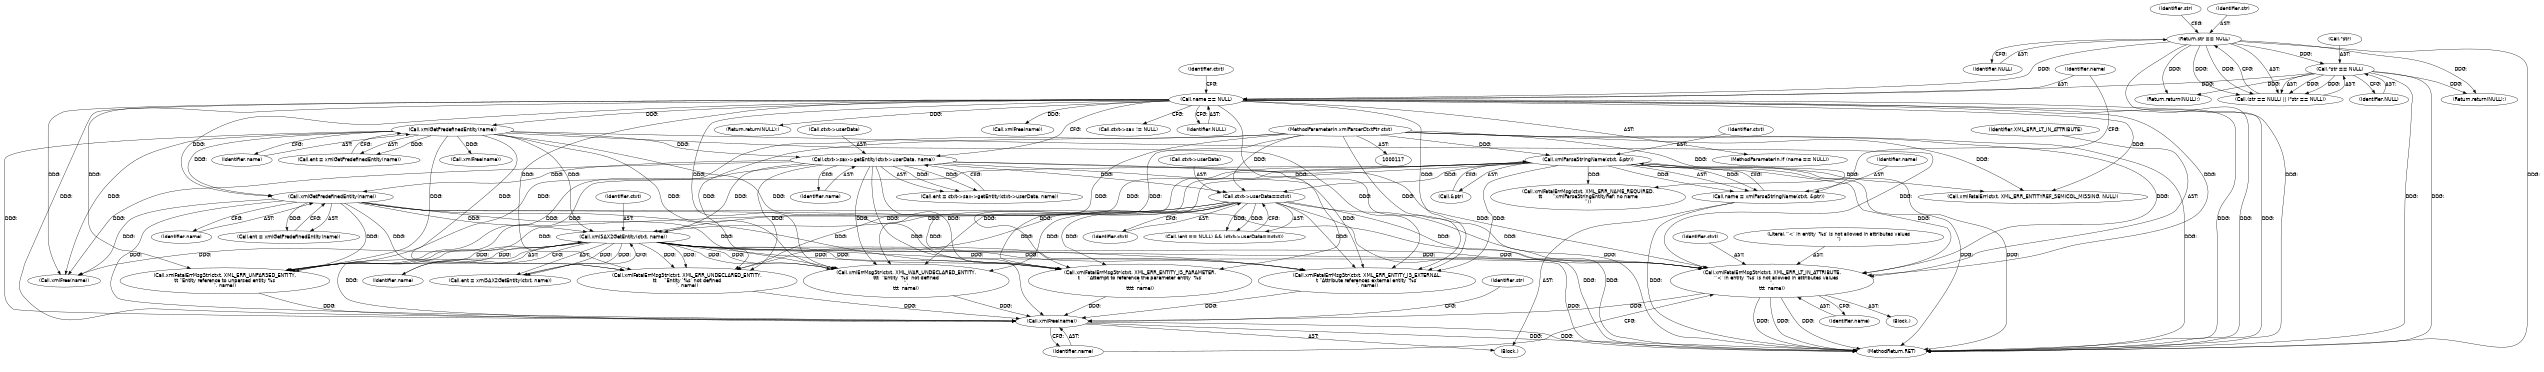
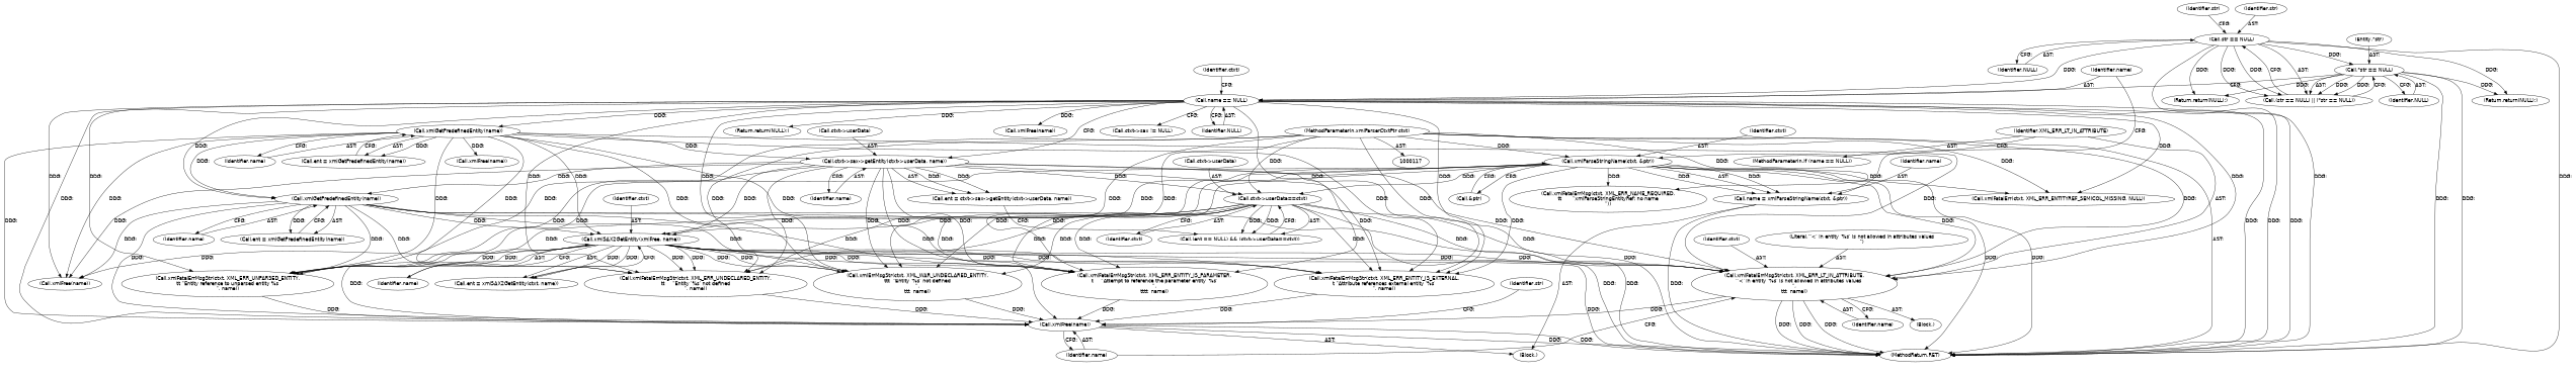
  digraph {
    fontname="DejaVu Sans"
    node [fontname="DejaVu Sans"]
    edge [fontname="DejaVu Sans"]
    n1 [label="(Call,xmlFatalErrMsgStr(ctxt, XML_ERR_LT_IN_ATTRIBUTE,\n     \"'<' in entity '%s' is not allowed in attributes values\n\",\n\t\t\t  name))"]
    n2 [label="(Call,xmlFree(name))"]
    n3 [label="(MethodReturn,RET)"]
    n4 [label="(Identifier,name)"]
    n5 [label="(Block,)"]
    n6 [label="(Block,)"]
    n7 [label="(Identifier,name)"]
    n8 [label="(Call,xmlParseStringName(ctxt, &ptr))"]
-   n9 [label="(Call,xmlSAX2GetEntity(ctxt, name))"]
+   n9 [label="(Call,xmlSAX2GetEntity(xmlFree, name))"]
    n10 [label="(Call,ctxt->userData==ctxt)"]
    n11 [label="(Call,name = xmlParseStringName(ctxt, &ptr))"]
    n12 [label="(Call,xmlFatalErrMsg(ctxt, XML_ERR_NAME_REQUIRED,\n\t\t       \"xmlParseStringEntityRef: no name\n\"))"]
    n13 [label="(Call,xmlFatalErr(ctxt, XML_ERR_ENTITYREF_SEMICOL_MISSING, NULL))"]
    n14 [label="(Call,&ptr)"]
    n15 [label="(Call,xmlErrMsgStr(ctxt, XML_WAR_UNDECLARED_ENTITY,\n\t\t\t  \"Entity '%s' not defined\n\",\n\t\t\t  name))"]
    n16 [label="(Call,xmlFatalErrMsgStr(ctxt, XML_ERR_UNPARSED_ENTITY,\n\t\t \"Entity reference to unparsed entity %s\n\", name))"]
    n17 [label="(Call,xmlFatalErrMsgStr(ctxt, XML_ERR_ENTITY_IS_EXTERNAL,\n\t \"Attribute references external entity '%s'\n\", name))"]
    n18 [label="(Call,xmlFatalErrMsgStr(ctxt, XML_ERR_ENTITY_IS_PARAMETER,\n\t     \"Attempt to reference the parameter entity '%s'\n\",\n\t\t\t\t  name))"]
    n19 [label="(Call,xmlFatalErrMsgStr(ctxt, XML_ERR_UNDECLARED_ENTITY,\n\t\t     \"Entity '%s' not defined\n\", name))"]
    n20 [label="(Call,ent = xmlSAX2GetEntity(ctxt, name))"]
    n21 [label="(Call,xmlFree(name))"]
    n22 [label="(Identifier,name)"]
    n23 [label="(Call,(ent == NULL) && (ctxt->userData==ctxt))"]
    n24 [label="(Identifier,ctxt)"]
    n25 [label="(MethodParameterIn,xmlParserCtxtPtr ctxt)"]
    n26 [label=1000117]
    n27 [label="(Call,ctxt->sax->getEntity(ctxt->userData, name))"]
    n28 [label="(Call,xmlGetPredefinedEntity(name))"]
    n29 [label="(Identifier,name)"]
    n30 [label="(Call,ent = ctxt->sax->getEntity(ctxt->userData, name))"]
    n31 [label="(Call,ent = xmlGetPredefinedEntity(name))"]
    n32 [label="(Identifier,name)"]
    n33 [label="(Call,xmlGetPredefinedEntity(name))"]
    n34 [label="(Identifier,name)"]
    n35 [label="(Call,ent = xmlGetPredefinedEntity(name))"]
    n36 [label="(Call,xmlFree(name))"]
    n37 [label="(Call,name == NULL)"]
    n38 [label="(Return,return(NULL);)"]
    n39 [label="(Call,xmlFree(name))"]
    n40 [label="(Call,ctxt->sax != NULL)"]
    n41 [label="(MethodParameterIn,if (name == NULL))"]
    n42 [label="(Identifier,NULL)"]
-   n43 [label="(Return,str == NULL)"]
+   n43 [label="(Call,str == NULL)"]
    n44 [label="(Call,*str == NULL)"]
    n45 [label="(Identifier,NULL)"]
    n46 [label="(Return,return(NULL);)"]
    n47 [label="(Call,(str == NULL) || (*str == NULL))"]
    n48 [label="(Return,return(NULL);)"]
    n49 [label="(Identifier,NULL)"]
    n50 [label="(Call,ctxt->userData)"]
    n51 [label="(Identifier,ctxt)"]
    n52 [label="(Identifier,ctxt)"]
    n53 [label="(Call,ctxt->userData)"]
    n54 [label="(Literal,\"'<' in entity '%s' is not allowed in attributes values\n\")"]
    n55 [label="(Identifier,name)"]
    n56 [label="(Identifier,ctxt)"]
-   n57 [label="(Call,*str)"]
+   n57 [label="(Entity,*str)"]
    n58 [label="(Identifier,str)"]
    n59 [label="(Identifier,ctxt)"]
    n60 [label="(Identifier,XML_ERR_LT_IN_ATTRIBUTE)"]
    n61 [label="(Identifier,str)"]
    n62 [label="(Identifier,name)"]
    n63 [label="(Identifier,str)"]
    n1 -> n2 [label="DDG: "]
    n1 -> n3 [label="DDG: "]
    n1 -> n3 [label="DDG: "]
    n1 -> n3 [label="DDG: "]
    n1 -> n4 [label="CFG: "]
    n1 -> n5 [label="AST: "]
    n2 -> n3 [label="DDG: "]
    n2 -> n3 [label="DDG: "]
    n2 -> n6 [label="AST: "]
    n2 -> n7 [label="CFG: "]
    n4 -> n1 [label="AST: "]
    n7 -> n1 [label="CFG: "]
    n7 -> n2 [label="AST: "]
    n8 -> n1 [label="DDG: "]
    n8 -> n3 [label="DDG: "]
    n8 -> n3 [label="DDG: "]
    n8 -> n9 [label="DDG: "]
    n8 -> n10 [label="DDG: "]
    n8 -> n11 [label="AST: "]
    n8 -> n11 [label="DDG: "]
    n8 -> n11 [label="DDG: "]
    n8 -> n12 [label="DDG: "]
    n8 -> n13 [label="DDG: "]
-   n8 -> n14 [label="AST: "]
+   n8 -> n14 [label="CFG: "]
    n8 -> n15 [label="DDG: "]
    n8 -> n16 [label="DDG: "]
    n8 -> n17 [label="DDG: "]
    n8 -> n18 [label="DDG: "]
    n8 -> n19 [label="DDG: "]
    n9 -> n1 [label="DDG: "]
    n9 -> n1 [label="DDG: "]
    n9 -> n2 [label="DDG: "]
    n9 -> n3 [label="DDG: "]
    n9 -> n15 [label="DDG: "]
    n9 -> n15 [label="DDG: "]
    n9 -> n16 [label="DDG: "]
    n9 -> n16 [label="DDG: "]
    n9 -> n17 [label="DDG: "]
    n9 -> n17 [label="DDG: "]
    n9 -> n18 [label="DDG: "]
    n9 -> n18 [label="DDG: "]
    n9 -> n19 [label="DDG: "]
    n9 -> n19 [label="DDG: "]
    n9 -> n20 [label="AST: "]
    n9 -> n20 [label="DDG: "]
    n9 -> n20 [label="DDG: "]
    n9 -> n21 [label="DDG: "]
    n9 -> n22 [label="CFG: "]
    n10 -> n1 [label="DDG: "]
    n10 -> n3 [label="DDG: "]
    n10 -> n3 [label="DDG: "]
    n10 -> n9 [label="DDG: "]
    n10 -> n15 [label="DDG: "]
    n10 -> n16 [label="DDG: "]
    n10 -> n17 [label="DDG: "]
    n10 -> n18 [label="DDG: "]
    n10 -> n19 [label="DDG: "]
    n10 -> n23 [label="AST: "]
    n10 -> n23 [label="DDG: "]
    n10 -> n23 [label="DDG: "]
    n10 -> n24 [label="CFG: "]
    n11 -> n3 [label="DDG: "]
    n11 -> n6 [label="AST: "]
-   n11 -> n8 [label="CFG: "]
+   n60 -> n8 [label="CFG: "]
    n14 -> n8 [label="CFG: "]
    n15 -> n2 [label="DDG: "]
    n16 -> n2 [label="DDG: "]
    n17 -> n2 [label="DDG: "]
    n18 -> n2 [label="DDG: "]
    n19 -> n2 [label="DDG: "]
    n20 -> n9 [label="CFG: "]
    n22 -> n9 [label="AST: "]
    n23 -> n10 [label="CFG: "]
    n24 -> n10 [label="AST: "]
    n25 -> n1 [label="DDG: "]
-   n25 -> n3 [label="DDG: "]
+   n25 -> n3 [label="AST: "]
    n25 -> n8 [label="DDG: "]
    n25 -> n10 [label="DDG: "]
    n25 -> n12 [label="DDG: "]
    n25 -> n13 [label="DDG: "]
    n25 -> n15 [label="DDG: "]
    n25 -> n16 [label="DDG: "]
    n25 -> n17 [label="DDG: "]
    n25 -> n18 [label="DDG: "]
    n25 -> n19 [label="DDG: "]
    n25 -> n26 [label="AST: "]
    n27 -> n1 [label="DDG: "]
    n27 -> n2 [label="DDG: "]
    n27 -> n3 [label="DDG: "]
    n27 -> n9 [label="DDG: "]
    n27 -> n10 [label="DDG: "]
    n27 -> n15 [label="DDG: "]
    n27 -> n16 [label="DDG: "]
    n27 -> n17 [label="DDG: "]
    n27 -> n18 [label="DDG: "]
    n27 -> n19 [label="DDG: "]
    n27 -> n21 [label="DDG: "]
    n27 -> n28 [label="DDG: "]
    n27 -> n29 [label="CFG: "]
    n27 -> n30 [label="AST: "]
    n27 -> n30 [label="DDG: "]
    n27 -> n30 [label="DDG: "]
    n28 -> n1 [label="DDG: "]
    n28 -> n2 [label="DDG: "]
    n28 -> n9 [label="DDG: "]
    n28 -> n15 [label="DDG: "]
    n28 -> n16 [label="DDG: "]
    n28 -> n17 [label="DDG: "]
    n28 -> n18 [label="DDG: "]
    n28 -> n19 [label="DDG: "]
    n28 -> n21 [label="DDG: "]
    n28 -> n31 [label="AST: "]
    n28 -> n31 [label="DDG: "]
    n28 -> n32 [label="CFG: "]
    n29 -> n27 [label="AST: "]
-   n30 -> n27 [label="CFG: "]
+   n30 -> n23 [label="CFG: "]
    n31 -> n28 [label="CFG: "]
    n32 -> n28 [label="AST: "]
    n33 -> n1 [label="DDG: "]
    n33 -> n2 [label="DDG: "]
    n33 -> n9 [label="DDG: "]
    n33 -> n15 [label="DDG: "]
    n33 -> n16 [label="DDG: "]
    n33 -> n17 [label="DDG: "]
    n33 -> n18 [label="DDG: "]
    n33 -> n19 [label="DDG: "]
    n33 -> n21 [label="DDG: "]
    n33 -> n27 [label="DDG: "]
    n33 -> n28 [label="DDG: "]
    n33 -> n34 [label="CFG: "]
    n33 -> n35 [label="AST: "]
    n33 -> n35 [label="DDG: "]
    n33 -> n36 [label="DDG: "]
    n34 -> n33 [label="AST: "]
    n35 -> n33 [label="CFG: "]
    n37 -> n1 [label="DDG: "]
    n37 -> n2 [label="DDG: "]
    n37 -> n3 [label="DDG: "]
    n37 -> n3 [label="DDG: "]
    n37 -> n3 [label="DDG: "]
    n37 -> n13 [label="DDG: "]
    n37 -> n15 [label="DDG: "]
    n37 -> n16 [label="DDG: "]
    n37 -> n17 [label="DDG: "]
    n37 -> n18 [label="DDG: "]
    n37 -> n19 [label="DDG: "]
    n37 -> n21 [label="DDG: "]
    n37 -> n27 [label="CFG: "]
    n37 -> n28 [label="DDG: "]
    n37 -> n33 [label="DDG: "]
    n37 -> n38 [label="DDG: "]
    n37 -> n39 [label="DDG: "]
    n37 -> n40 [label="CFG: "]
-   n37 -> n41 [label="AST: "]
+   n60 -> n41 [label="AST: "]
    n37 -> n42 [label="CFG: "]
    n42 -> n37 [label="AST: "]
    n43 -> n3 [label="DDG: "]
    n43 -> n3 [label="DDG: "]
    n43 -> n37 [label="DDG: "]
    n43 -> n44 [label="DDG: "]
    n43 -> n45 [label="CFG: "]
    n43 -> n46 [label="DDG: "]
    n43 -> n47 [label="AST: "]
    n43 -> n47 [label="DDG: "]
    n43 -> n47 [label="DDG: "]
    n43 -> n48 [label="DDG: "]
    n44 -> n3 [label="DDG: "]
    n44 -> n3 [label="DDG: "]
-   n44 -> n37 [label="DDG: "]
+   n44 -> n37 [label="CFG: "]
    n44 -> n46 [label="DDG: "]
    n44 -> n47 [label="AST: "]
    n44 -> n47 [label="DDG: "]
    n44 -> n47 [label="DDG: "]
    n44 -> n48 [label="DDG: "]
    n44 -> n49 [label="CFG: "]
    n45 -> n43 [label="AST: "]
    n47 -> n43 [label="CFG: "]
-   n47 -> n44 [label="AST: "]
+   n47 -> n44 [label="CFG: "]
    n49 -> n44 [label="AST: "]
    n50 -> n10 [label="AST: "]
    n51 -> n9 [label="AST: "]
    n52 -> n8 [label="AST: "]
    n53 -> n27 [label="AST: "]
    n54 -> n1 [label="AST: "]
    n55 -> n11 [label="CFG: "]
    n55 -> n37 [label="AST: "]
    n56 -> n37 [label="CFG: "]
    n57 -> n44 [label="AST: "]
    n58 -> n43 [label="CFG: "]
    n59 -> n1 [label="AST: "]
    n60 -> n1 [label="AST: "]
    n61 -> n2 [label="CFG: "]
    n62 -> n11 [label="AST: "]
    n63 -> n43 [label="AST: "]
  }
